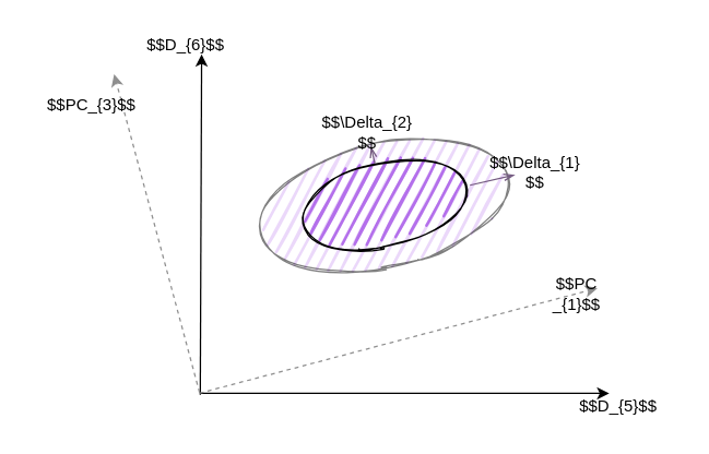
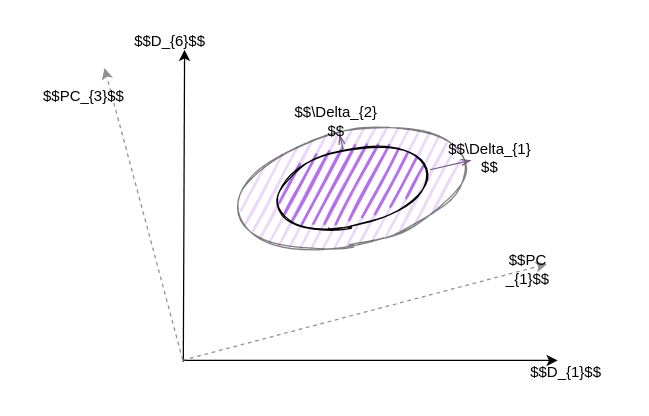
  <mxCell id="0" />
  <mxCell id="1" parent="0" />
  <mxCell id="2" value="" style="ellipse;whiteSpace=wrap;html=1;strokeWidth=1;fillWeight=2;hachureGap=8;fillColor=#D7B2F5;fillStyle=dots;sketch=1;rotation=-13;opacity=50;direction=west;hachureAngle=-41;" parent="1" vertex="1"><mxGeometry x="183" y="106" width="195.93" height="87.68" as="geometry" /></mxCell>
  <mxCell id="3" value="" style="endArrow=classic;html=1;rounded=0;" parent="1" edge="1"><mxGeometry width="50" height="50" relative="1" as="geometry"><mxPoint x="146" y="288" as="sourcePoint" /><mxPoint x="445.711" y="288" as="targetPoint" /></mxGeometry></mxCell>
  <mxCell id="4" value="" style="endArrow=classic;html=1;rounded=0;" parent="1" edge="1"><mxGeometry width="50" height="50" relative="1" as="geometry"><mxPoint x="146" y="289" as="sourcePoint" /><mxPoint x="147" y="39.356" as="targetPoint" /></mxGeometry></mxCell>
  <mxCell id="5" value="" style="endArrow=classic;html=1;rounded=0;dashed=1;strokeColor=#8F8F8F;" parent="1" edge="1"><mxGeometry width="50" height="50" relative="1" as="geometry"><mxPoint x="145.479" y="287.868" as="sourcePoint" /><mxPoint x="436.998" y="210.889" as="targetPoint" /></mxGeometry></mxCell>
  <mxCell id="6" value="" style="endArrow=classic;html=1;rounded=0;dashed=1;strokeColor=#8F8F8F;" parent="1" edge="1"><mxGeometry width="50" height="50" relative="1" as="geometry"><mxPoint x="145.479" y="287.523" as="sourcePoint" /><mxPoint x="82.882" y="53.932" as="targetPoint" /></mxGeometry></mxCell>
  <mxCell id="7" value="" style="ellipse;whiteSpace=wrap;strokeWidth=1;fillWeight=2;hachureGap=8;fillColor=#b470eb;fillStyle=dots;sketch=1;rotation=-13;shadow=0;spacing=2;verticalAlign=top;backgroundOutline=1;direction=west;hachureAngle=-41;" parent="1" vertex="1"><mxGeometry x="216.69" y="118.51" width="128.54" height="62.66" as="geometry" /></mxCell>
  <mxCell id="8" value="" style="endArrow=openThin;startArrow=none;html=1;rounded=0;exitX=0;exitY=0.5;exitDx=0;exitDy=0;entryX=0;entryY=0.5;entryDx=0;entryDy=0;strokeColor=#735980;startFill=0;endFill=0;" parent="1" source="7" target="2" edge="1"><mxGeometry width="50" height="50" relative="1" as="geometry"><mxPoint x="484" y="106" as="sourcePoint" /><mxPoint x="536" y="82" as="targetPoint" /></mxGeometry></mxCell>
  <mxCell id="9" value="" style="endArrow=openThin;startArrow=none;html=1;rounded=0;exitX=0.5;exitY=1;exitDx=0;exitDy=0;entryX=0.5;entryY=1;entryDx=0;entryDy=0;strokeColor=#735980;startFill=0;endFill=0;" parent="1" source="7" target="2" edge="1"><mxGeometry width="50" height="50" relative="1" as="geometry"><mxPoint x="357" y="148" as="sourcePoint" /><mxPoint x="389" y="141" as="targetPoint" /></mxGeometry></mxCell>
  <mxCell id="10" value="$$\Delta_{2}&lt;br style=&quot;font-size: 12px;&quot;&gt;$$" style="text;html=1;align=center;verticalAlign=middle;resizable=0;points=[];autosize=1;strokeColor=none;fillColor=none;fontSize=12;" parent="1" vertex="1"><mxGeometry x="222.69" y="77.51" width="91" height="39" as="geometry" /></mxCell>
  <mxCell id="11" value="$$\Delta_{1}&lt;br&gt;$$" style="text;html=1;align=center;verticalAlign=middle;resizable=0;points=[];autosize=1;strokeColor=none;fillColor=none;" parent="1" vertex="1"><mxGeometry x="345" y="106" width="91" height="39" as="geometry" /></mxCell>
  <mxCell id="12" value="$$PC&lt;br&gt;_{1}$$" style="text;html=1;strokeColor=none;fillColor=none;align=center;verticalAlign=middle;whiteSpace=wrap;rounded=0;" parent="1" vertex="1"><mxGeometry x="357" y="208" width="130" height="13" as="geometry" /></mxCell>
  <mxCell id="13" value="$$PC_{3}$$&lt;br&gt;" style="text;html=1;align=center;verticalAlign=middle;resizable=0;points=[];autosize=1;strokeColor=none;fillColor=none;" parent="1" vertex="1"><mxGeometry x="20" y="63.51" width="91" height="26" as="geometry" /></mxCell>
- <mxCell id="14" value="$$D_{5}$$" style="text;html=1;align=center;verticalAlign=middle;resizable=0;points=[];autosize=1;strokeColor=none;fillColor=none;" parent="1" vertex="1"><mxGeometry x="406" y="285" width="91" height="26" as="geometry" /></mxCell>
+ <mxCell id="14" value="$$D_{1}$$" style="text;html=1;align=center;verticalAlign=middle;resizable=0;points=[];autosize=1;strokeColor=none;fillColor=none;" parent="1" vertex="1"><mxGeometry x="406" y="285" width="91" height="26" as="geometry" /></mxCell>
  <mxCell id="15" value="$$D_{6}$$" style="text;html=1;align=center;verticalAlign=middle;resizable=0;points=[];autosize=1;strokeColor=none;fillColor=none;" parent="1" vertex="1"><mxGeometry x="89" y="20" width="91" height="26" as="geometry" /></mxCell>
